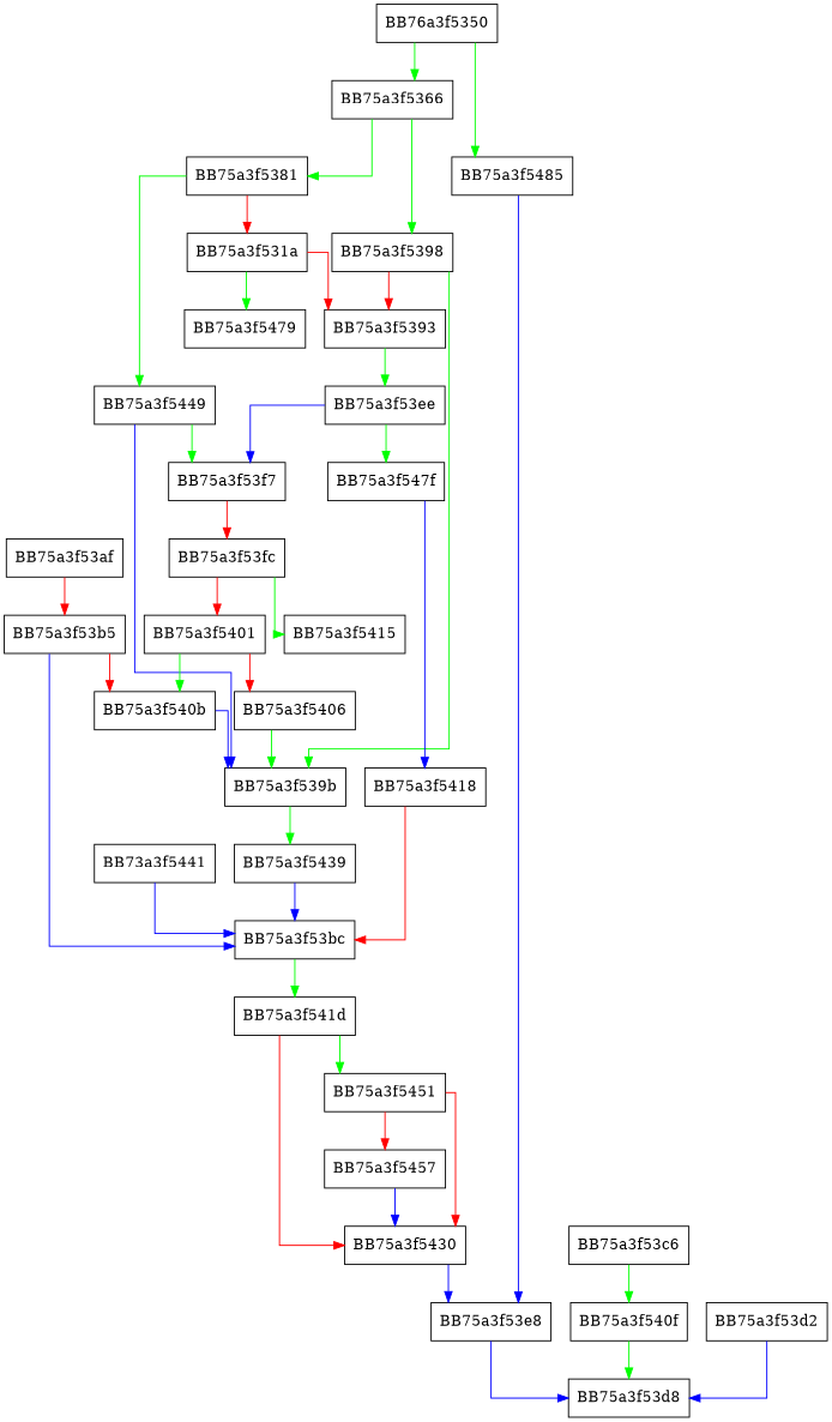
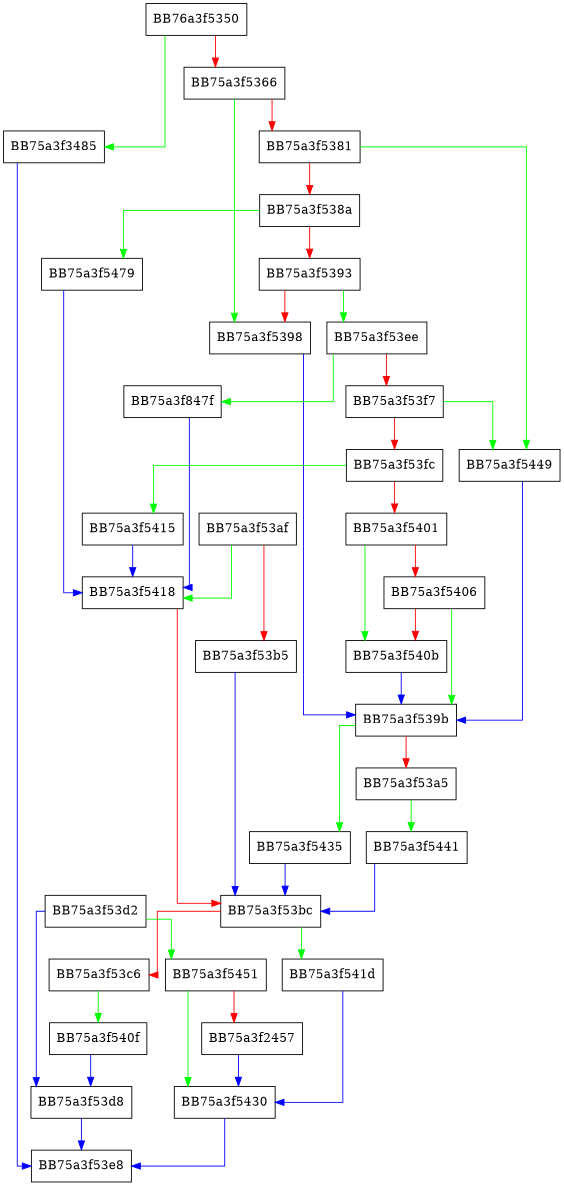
  digraph {
    splines=ortho
    node [shape=box]
    edge [color=green]
    n1 [label=BB76a3f5350]
-   BB75a3f5485
+   BB75a3f5485 [label=BB75a3f3485]
    BB75a3f5366
    BB75a3f53e8
    BB75a3f5398
    BB75a3f5381
    BB75a3f539b
    BB75a3f5449
-   BB75a3f538a [label=BB75a3f531a]
-   BB75a3f5439
+   BB75a3f538a
+   BB75a3f5439 [label=BB75a3f5435]
+   BB75a3f53a5
    BB75a3f5479
    BB75a3f5393
    BB75a3f5418
    BB75a3f53ee
    BB75a3f53bc
-   BB75a3f547f
+   BB75a3f547f [label=BB75a3f847f]
    BB75a3f53f7
    BB75a3f53fc
-   BB75a3f5441 [label=BB73a3f5441]
+   BB75a3f5441
    BB75a3f541d
    BB75a3f53c6
    BB75a3f53af
    BB75a3f53b5
    BB75a3f5451
    BB75a3f5430
    BB75a3f540f
-   BB75a3f5457
+   BB75a3f5457 [label=BB75a3f2457]
    BB75a3f53d8
    BB75a3f53d2
    BB75a3f5415
    BB75a3f5401
    BB75a3f540b
    BB75a3f5406
    n1 -> BB75a3f5485
-   n1 -> BB75a3f5366
+   n1 -> BB75a3f5366 [color=red]
    BB75a3f5485 -> BB75a3f53e8 [color=blue]
    BB75a3f5366 -> BB75a3f5398
-   BB75a3f5366 -> BB75a3f5381
-   BB75a3f5398 -> BB75a3f539b
+   BB75a3f5366 -> BB75a3f5381 [color=red]
+   BB75a3f5398 -> BB75a3f539b [color=blue]
    BB75a3f5381 -> BB75a3f5449
    BB75a3f5381 -> BB75a3f538a [color=red]
    BB75a3f539b -> BB75a3f5439
+   BB75a3f539b -> BB75a3f53a5 [color=red]
    BB75a3f5449 -> BB75a3f539b [color=blue]
    BB75a3f538a -> BB75a3f5479
    BB75a3f538a -> BB75a3f5393 [color=red]
    BB75a3f5439 -> BB75a3f53bc [color=blue]
-   BB75a3f5398 -> BB75a3f5393 [color=red]
+   BB75a3f53a5 -> BB75a3f5441
+   BB75a3f5479 -> BB75a3f5418 [color=blue]
+   BB75a3f5393 -> BB75a3f5398 [color=red]
    BB75a3f5393 -> BB75a3f53ee
    BB75a3f5418 -> BB75a3f53bc [color=red]
    BB75a3f53ee -> BB75a3f547f
-   BB75a3f53ee -> BB75a3f53f7 [color=blue]
+   BB75a3f53ee -> BB75a3f53f7 [color=red]
    BB75a3f53bc -> BB75a3f541d
+   BB75a3f53bc -> BB75a3f53c6 [color=red]
    BB75a3f547f -> BB75a3f5418 [color=blue]
-   BB75a3f5449 -> BB75a3f53f7
+   BB75a3f53f7 -> BB75a3f5449
    BB75a3f53f7 -> BB75a3f53fc [color=red]
    BB75a3f53fc -> BB75a3f5415
    BB75a3f53fc -> BB75a3f5401 [color=red]
    BB75a3f5441 -> BB75a3f53bc [color=blue]
-   BB75a3f541d -> BB75a3f5451
-   BB75a3f541d -> BB75a3f5430 [color=red]
+   BB75a3f53d2 -> BB75a3f5451
+   BB75a3f541d -> BB75a3f5430 [color=blue]
    BB75a3f53c6 -> BB75a3f540f
+   BB75a3f53af -> BB75a3f5418
    BB75a3f53af -> BB75a3f53b5 [color=red]
    BB75a3f53b5 -> BB75a3f53bc [color=blue]
-   BB75a3f5451 -> BB75a3f5430 [color=red]
+   BB75a3f5451 -> BB75a3f5430
    BB75a3f5451 -> BB75a3f5457 [color=red]
    BB75a3f5430 -> BB75a3f53e8 [color=blue]
-   BB75a3f540f -> BB75a3f53d8
+   BB75a3f540f -> BB75a3f53d8 [color=blue]
    BB75a3f5457 -> BB75a3f5430 [color=blue]
-   BB75a3f53e8 -> BB75a3f53d8 [color=blue]
+   BB75a3f53d8 -> BB75a3f53e8 [color=blue]
    BB75a3f53d2 -> BB75a3f53d8 [color=blue]
+   BB75a3f5415 -> BB75a3f5418 [color=blue]
    BB75a3f5401 -> BB75a3f540b
    BB75a3f5401 -> BB75a3f5406 [color=red]
    BB75a3f540b -> BB75a3f539b [color=blue]
    BB75a3f5406 -> BB75a3f539b
-   BB75a3f53b5 -> BB75a3f540b [color=red]
+   BB75a3f5406 -> BB75a3f540b [color=red]
  }
